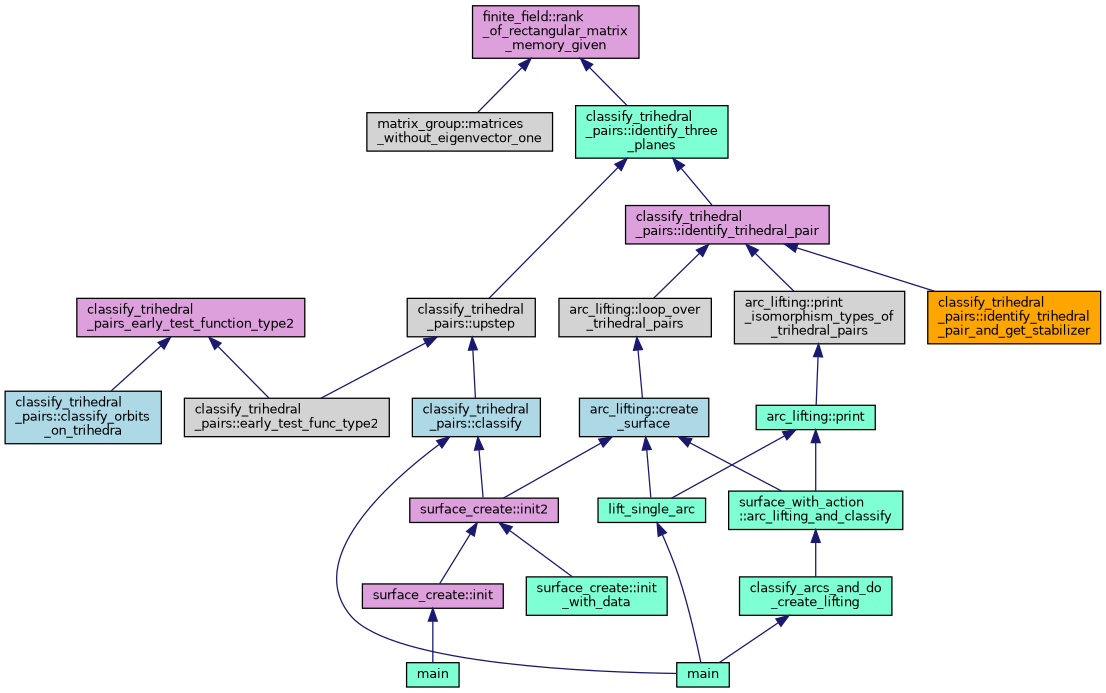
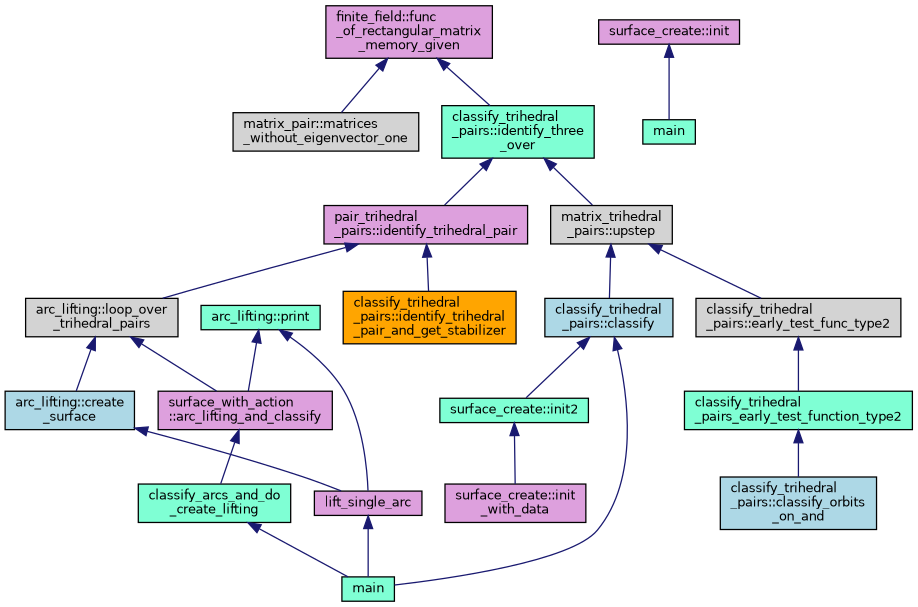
  digraph {
    rankdir=TB
    node [color=black fillcolor=plum fontname=Helvetica fontsize=10 shape=record style=filled]
    edge [color=midnightblue dir=back fontname=Helvetica fontsize=10 labelfontname=Helvetica labelfontsize=10 style=solid]
-   n1 [fontcolor=black height=0.2 label="finite_field::rank\l_of_rectangular_matrix\l_memory_given" width=0.4]
-   n2 [fillcolor=lightgrey height=0.2 label="matrix_group::matrices\l_without_eigenvector_one" width=0.4]
-   n3 [fillcolor=aquamarine height=0.2 label="classify_trihedral\l_pairs::identify_three\l_planes" width=0.4]
+   n1 [fontcolor=black height=0.2 label="finite_field::func\l_of_rectangular_matrix\l_memory_given" width=0.4]
+   n2 [fillcolor=lightgrey height=0.2 label="matrix_pair::matrices\l_without_eigenvector_one" width=0.4]
+   n3 [fillcolor=aquamarine height=0.2 label="classify_trihedral\l_pairs::identify_three\l_over" width=0.4]
    n4 [fillcolor=lightgrey height=0.2 label="classify_trihedral\l_pairs::early_test_func_type2" width=0.4]
-   n5 [height=0.2 label="classify_trihedral\l_pairs_early_test_function_type2" width=0.4]
-   n6 [fillcolor=lightgrey height=0.2 label="classify_trihedral\l_pairs::upstep" width=0.4]
-   n7 [height=0.2 label="classify_trihedral\l_pairs::identify_trihedral_pair" width=0.4]
-   n8 [fillcolor=lightblue height=0.2 label="classify_trihedral\l_pairs::classify_orbits\l_on_trihedra" width=0.4]
+   n5 [fillcolor=aquamarine height=0.2 label="classify_trihedral\l_pairs_early_test_function_type2" width=0.4]
+   n6 [fillcolor=lightgrey height=0.2 label="matrix_trihedral\l_pairs::upstep" width=0.4]
+   n7 [height=0.2 label="pair_trihedral\l_pairs::identify_trihedral_pair" width=0.4]
+   n8 [fillcolor=lightblue height=0.2 label="classify_trihedral\l_pairs::classify_orbits\l_on_and" width=0.4]
    n9 [fillcolor=lightblue height=0.2 label="classify_trihedral\l_pairs::classify" width=0.4]
    n10 [fillcolor=aquamarine height=0.2 label=main width=0.4]
-   n11 [height=0.2 label="surface_create::init2" width=0.4]
-   n12 [fillcolor=aquamarine height=0.2 label="surface_create::init\l_with_data" width=0.4]
+   n11 [fillcolor=aquamarine height=0.2 label="surface_create::init2" width=0.4]
+   n12 [height=0.2 label="surface_create::init\l_with_data" width=0.4]
    n13 [height=0.2 label="surface_create::init" width=0.4]
    n14 [fillcolor=aquamarine height=0.2 label=main width=0.4]
    n15 [fillcolor=lightgrey height=0.2 label="arc_lifting::loop_over\l_trihedral_pairs" width=0.4]
-   n16 [fillcolor=lightgrey height=0.2 label="arc_lifting::print\l_isomorphism_types_of\l_trihedral_pairs" width=0.4]
    n17 [fillcolor=orange height=0.2 label="classify_trihedral\l_pairs::identify_trihedral\l_pair_and_get_stabilizer" width=0.4]
    n18 [fillcolor=lightblue height=0.2 label="arc_lifting::create\l_surface" width=0.4]
    n19 [fillcolor=aquamarine height=0.2 label="arc_lifting::print" width=0.4]
-   n20 [fillcolor=aquamarine height=0.2 label=lift_single_arc width=0.4]
-   n21 [fillcolor=aquamarine height=0.2 label="surface_with_action\l::arc_lifting_and_classify" width=0.4]
+   n20 [height=0.2 label=lift_single_arc width=0.4]
+   n21 [height=0.2 label="surface_with_action\l::arc_lifting_and_classify" width=0.4]
    n22 [fillcolor=aquamarine height=0.2 label="classify_arcs_and_do\l_create_lifting" width=0.4]
    n1 -> n2
    n1 -> n3
    n3 -> n6
    n3 -> n7
-   n5 -> n4
+   n4 -> n5
    n5 -> n8
    n6 -> n4
    n6 -> n9
    n7 -> n15
-   n7 -> n16
    n7 -> n17
    n9 -> n10
    n9 -> n11
    n11 -> n12
-   n11 -> n13
    n13 -> n14
    n15 -> n18
-   n16 -> n19
-   n18 -> n11
    n18 -> n20
-   n18 -> n21
+   n15 -> n21
    n19 -> n20
    n19 -> n21
    n20 -> n10
    n21 -> n22
    n22 -> n10
  }
